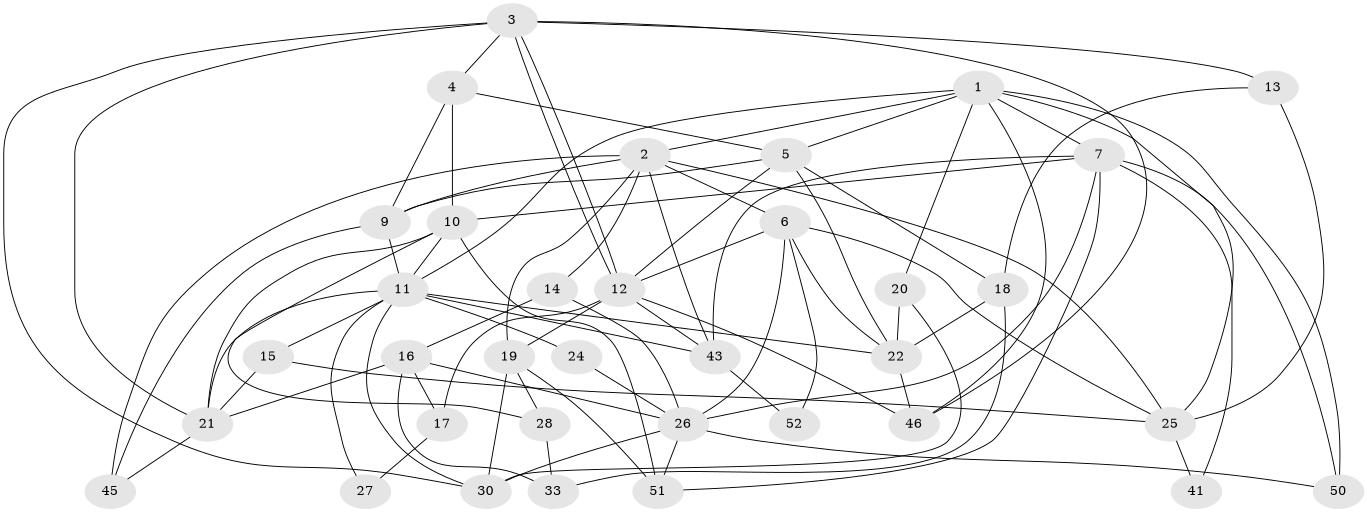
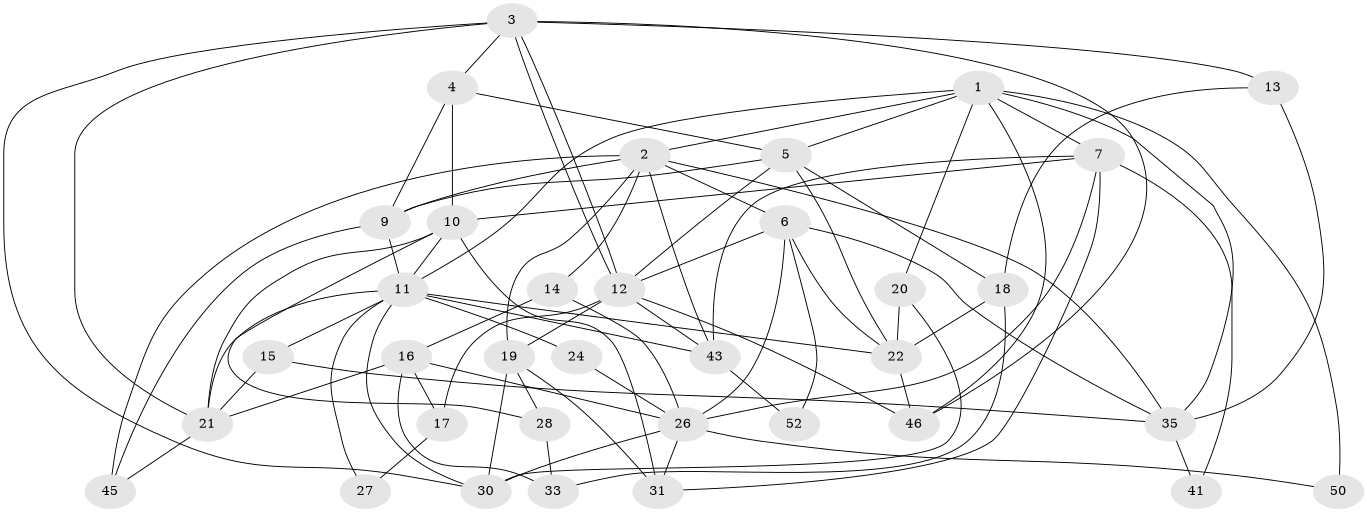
  graph {
    node [color=gray90 style=filled]
    1 [super="+8"]
    2 [super="+37"]
    5 [super="+39"]
    7 [super="+29"]
    11 [super="+54"]
    20
-   35 [super="+40" label=25]
+   35 [super="+40"]
    46 [super="+53"]
    50
    6 [super="+42"]
    9 [super="+25"]
    14 [super="+55"]
    19 [super="+36"]
    43 [super="+57"]
    45
    12 [super="+32"]
    22 [super="+23"]
    18 [super="+34"]
    10 [super="+47"]
    26 [super="+56"]
    41
-   51
+   51 [label=31]
    21 [super="+38"]
    30 [super="+49"]
    15
    24
    27
    52
    16 [super="+44"]
    28
    3 [super="+48"]
    4 [super="+31"]
    13
    17 [super="+58"]
    33
    1 -- 2
    1 -- 5
    1 -- 7
    1 -- 11
    1 -- 20
    1 -- 35
    1 -- 46
    1 -- 50
    2 -- 35
    2 -- 6
    2 -- 9
    2 -- 14
    2 -- 19
    2 -- 43
    2 -- 45
    5 -- 9
    5 -- 12
    5 -- 22
    5 -- 18
-   7 -- 50
    7 -- 43
    7 -- 10
    7 -- 26
    7 -- 41
    7 -- 51
    11 -- 43
    11 -- 22
    11 -- 21
    11 -- 30
    11 -- 15
    11 -- 24
    11 -- 27
    20 -- 22
    20 -- 30
    35 -- 41
    6 -- 35
    6 -- 12
    6 -- 22
    6 -- 26
    6 -- 52
    9 -- 11
    9 -- 45
    14 -- 26
    14 -- 16
    19 -- 51
    19 -- 30
    19 -- 28
    43 -- 52
    12 -- 46
    12 -- 19
    12 -- 43
    12 -- 17
    22 -- 46
    18 -- 22 [weight=3]
    18 -- 33
    10 -- 11
    10 -- 51
    10 -- 21
    10 -- 28
    26 -- 50
    26 -- 51
    26 -- 30
    21 -- 45
    15 -- 35
    15 -- 21
    24 -- 26
    16 -- 26 [weight=2]
    16 -- 21
    16 -- 17 [weight=2]
    16 -- 33
    28 -- 33
    3 -- 46
    3 -- 12
    3 -- 12
    3 -- 21
    3 -- 30
    3 -- 4
    3 -- 13 [weight=2]
    4 -- 5
    4 -- 9
    4 -- 10
    13 -- 35
    13 -- 18
    17 -- 27
  }
